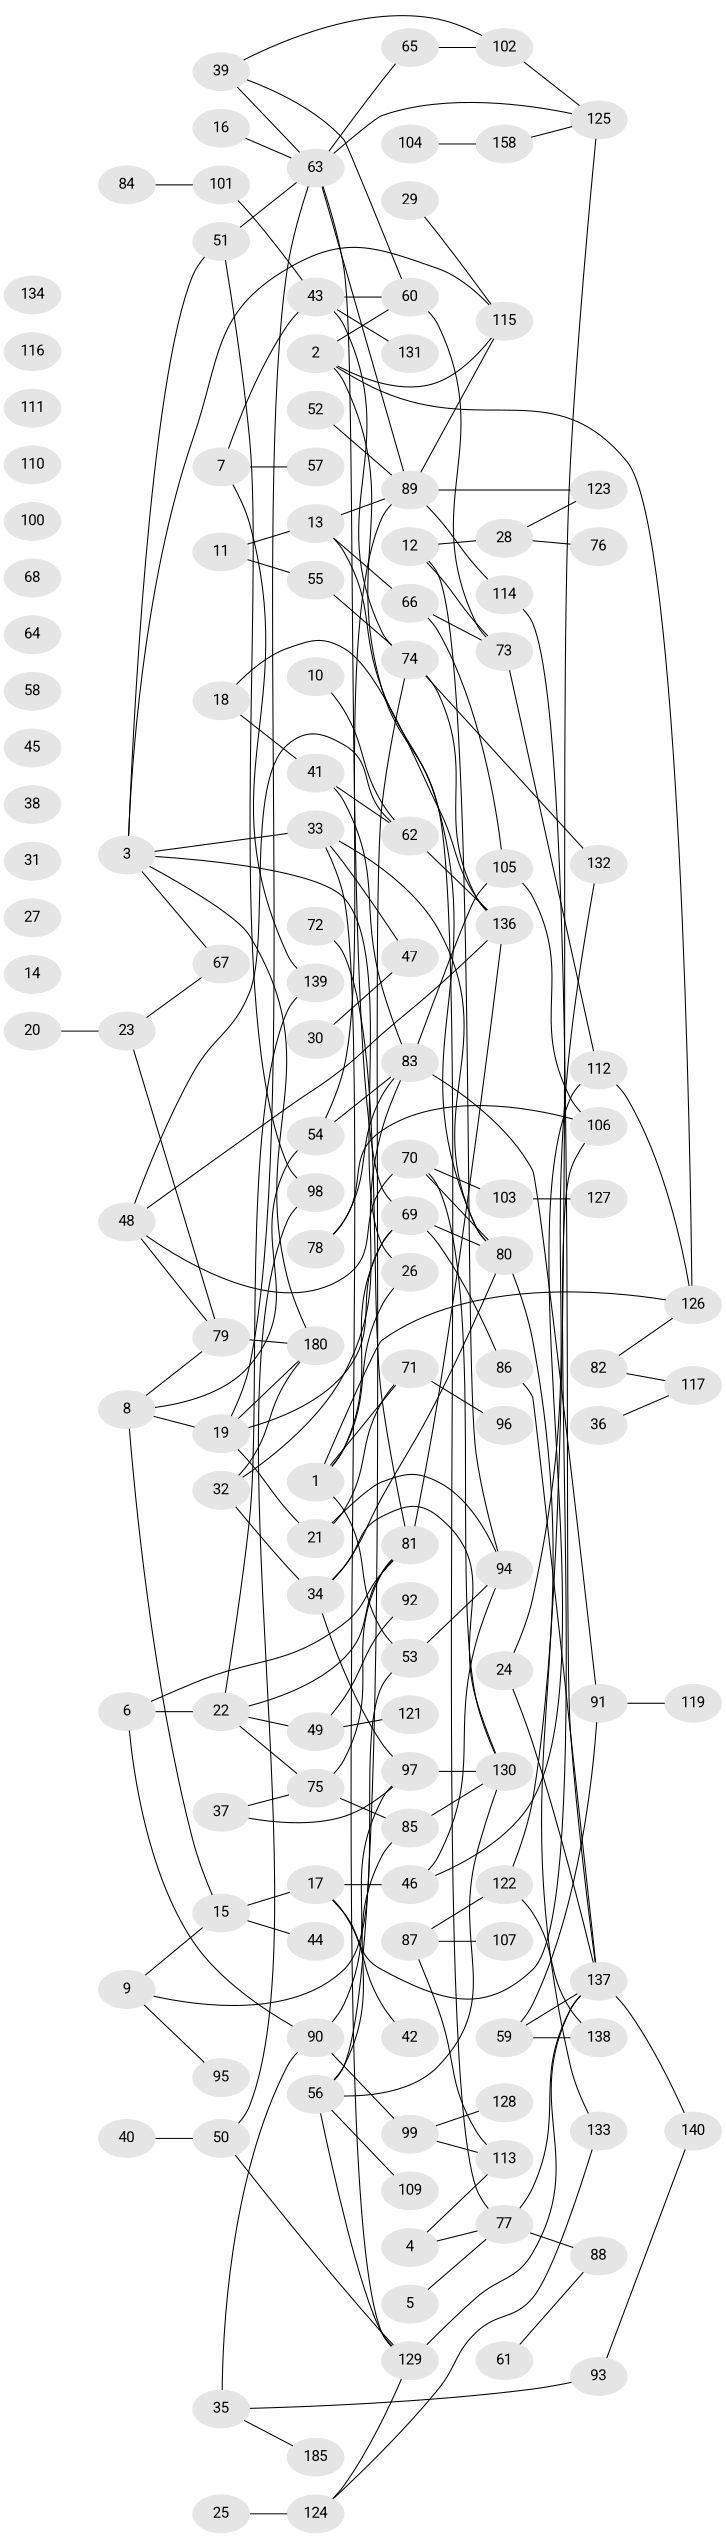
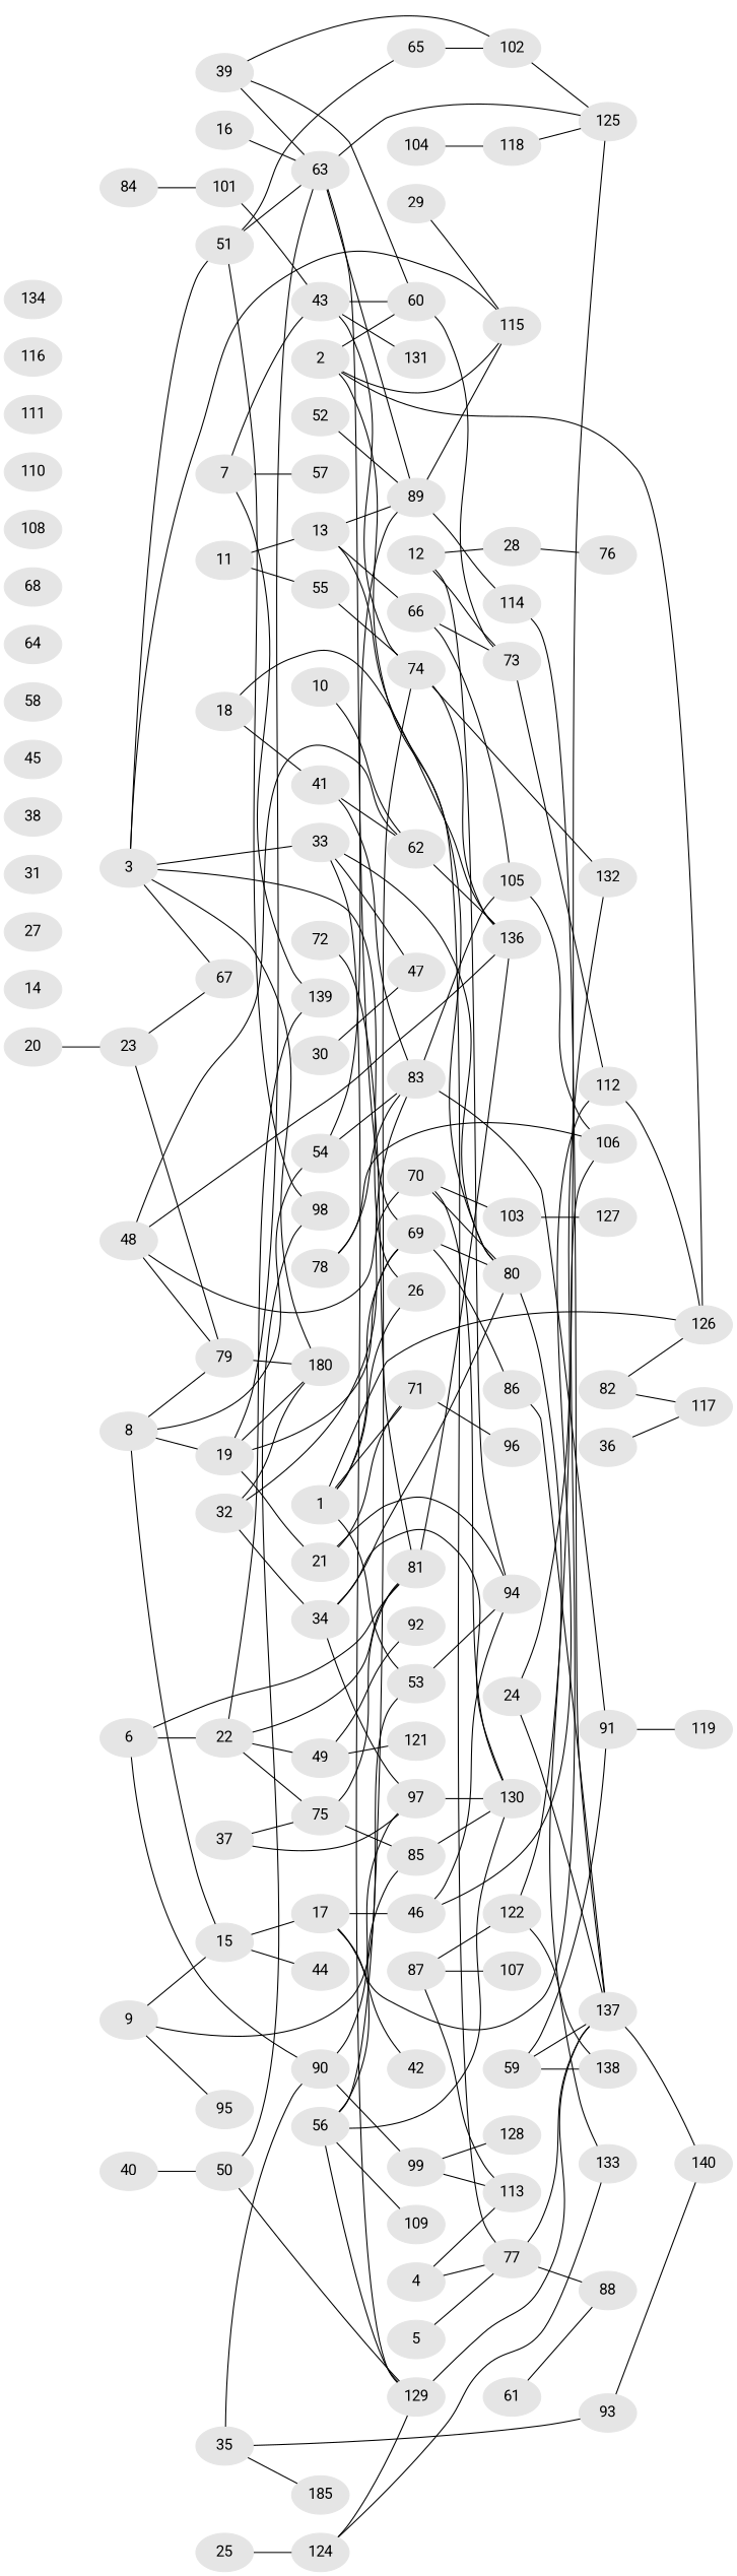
  graph {
    fontname=Roboto
    rankdir=LR
    node [color=gray90 fontname=Roboto style=filled]
    edge [fontname=Roboto]
    1
    26
    53
    69
    71
    126
    94
    80
    86
    96
    2
    60
    77
    115
    73
    137
    88
    3
    33
    51
    67
    n22 [label=180]
    47
    129
    63
    98
    65
    4
    113
    5
    6
    22
    81
    90
    139
    49
    75
    136
    97
    99
    7
    43
    57
    74
    131
    8
    15
    19
    54
    79
    17
    44
    21
    89
    83
    9
    95
    10
    62
    11
    13
    55
    66
    12
    28
    76
-   123
    112
    105
    133
    114
    14
    42
    46
    106
    16
    125
    18
    41
    20
    23
    92
    121
    85
    24
    132
    140
    25
    124
    27
    29
    30
    31
    32
    34
    130
    91
    35
    93
    n100 [label=185]
    36
    117
    37
    38
    39
    102
    40
    50
    45
    48
    70
    103
    52
    56
    109
    127
    58
    59
    138
    119
    61
    64
    68
    72
    78
    82
    84
    101
    87
    107
    122
    128
    104
-   118 [label=158]
-   108 [label=100]
+   118
+   108
    110
    111
    116
    134
    1 -- 26
    1 -- 53
    1 -- 69
    1 -- 71
    1 -- 126
    53 -- 94
    69 -- 80
    69 -- 86
    71 -- 96
    80 -- 133
    86 -- 137
    2 -- 126
    2 -- 60
    2 -- 77
    2 -- 115
    60 -- 73
    77 -- 137
    77 -- 88
    73 -- 112
    137 -- 140
    3 -- 26
    3 -- 115
    3 -- 33
    3 -- 51
    3 -- 67
    3 -- n22
    33 -- 80
    33 -- 47
    33 -- 129
    51 -- 63
    51 -- 98
-   63 -- 65
+   51 -- 65
    129 -- 137
    63 -- 69
    63 -- 89
    63 -- 125
    65 -- 102
    4 -- 77
    4 -- 113
    5 -- 77
    6 -- 22
    6 -- 81
    6 -- 90
    22 -- 81
    22 -- 139
    22 -- 49
    22 -- 75
    81 -- 136
    90 -- 97
    90 -- 99
    49 -- 92
    49 -- 121
    75 -- 81
    75 -- 85
    97 -- 130
    99 -- 113
    99 -- 128
    7 -- 139
    7 -- 43
    7 -- 57
    43 -- 60
    43 -- 74
    43 -- 131
    74 -- 136
    74 -- 132
    8 -- 15
    8 -- 19
    8 -- 54
    8 -- 79
    15 -- 17
    15 -- 44
    19 -- 69
    19 -- n22
    19 -- 63
    19 -- 21
    54 -- 89
    54 -- 83
    79 -- n22
    17 -- 42
    17 -- 46
    17 -- 106
    21 -- 71
    21 -- 94
    89 -- 115
-   89 -- 123
    89 -- 114
    83 -- 105
    83 -- 91
    9 -- 53
    9 -- 15
    9 -- 95
    10 -- 62
    62 -- 136
    11 -- 13
    11 -- 55
    13 -- 80
    13 -- 89
    13 -- 66
    55 -- 74
    66 -- 73
    66 -- 105
    12 -- 94
    12 -- 73
    12 -- 28
    28 -- 76
-   28 -- 123
    112 -- 126
    105 -- 106
    114 -- 137
    46 -- 94
    46 -- 112
    16 -- 63
    18 -- 136
    18 -- 41
    41 -- 83
    41 -- 62
    20 -- 23
    23 -- 67
    23 -- 79
    85 -- 130
    24 -- 137
    24 -- 132
    25 -- 124
    124 -- 129
    124 -- 133
    29 -- 115
    30 -- 47
    32 -- n22
    32 -- 83
    32 -- 34
    34 -- 80
    34 -- 97
    34 -- 130
    91 -- 119
    35 -- 90
    35 -- 93
    35 -- n100
    93 -- 140
    36 -- 117
    37 -- 75
    37 -- 97
    39 -- 60
    39 -- 63
    39 -- 102
    102 -- 125
    40 -- 50
    50 -- 129
    50 -- 98
    48 -- 136
    48 -- 79
    48 -- 62
    48 -- 70
    70 -- 80
    70 -- 130
    70 -- 103
    103 -- 127
    52 -- 89
    56 -- 129
    56 -- 74
    56 -- 85
    56 -- 130
    56 -- 109
    59 -- 137
    59 -- 91
    59 -- 138
    61 -- 88
    72 -- 81
    78 -- 83
    78 -- 106
    82 -- 126
    82 -- 117
    84 -- 101
    101 -- 43
    87 -- 113
    87 -- 107
    87 -- 122
    122 -- 125
    122 -- 138
    104 -- 118
    118 -- 125
  }
